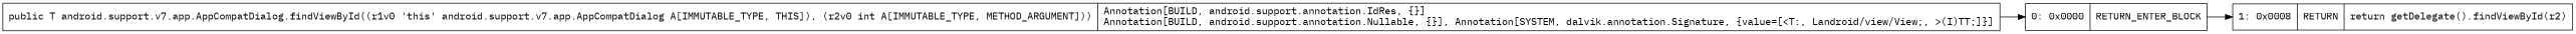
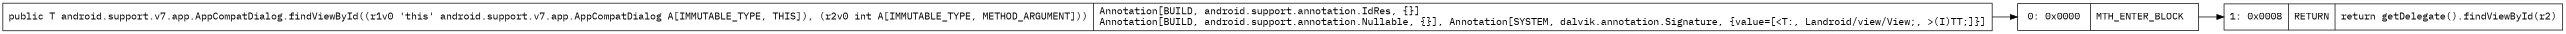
  digraph {
    rankdir=LR
    fontname="IBM Plex Mono"
    node [shape=record fontname="IBM Plex Mono"]
    edge [fontname="IBM Plex Mono"]
-   n1 [label="{0\:\ 0x0000|RETURN_ENTER_BLOCK\l}"]
+   n1 [label="{0\:\ 0x0000|MTH_ENTER_BLOCK\l}"]
    n2 [label="{1\:\ 0x0008|RETURN\l|return getDelegate().findViewById(r2)\l}"]
    n3 [label="{public T android.support.v7.app.AppCompatDialog.findViewById((r1v0 'this' android.support.v7.app.AppCompatDialog A[IMMUTABLE_TYPE, THIS]), (r2v0 int A[IMMUTABLE_TYPE, METHOD_ARGUMENT]))  | Annotation[BUILD, android.support.annotation.IdRes, \{\}]\lAnnotation[BUILD, android.support.annotation.Nullable, \{\}], Annotation[SYSTEM, dalvik.annotation.Signature, \{value=[\<T:, Landroid\/view\/View;, \>(I)TT;]\}]\l}"]
    n1 -> n2
    n3 -> n1
  }
